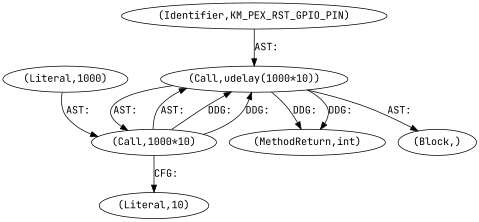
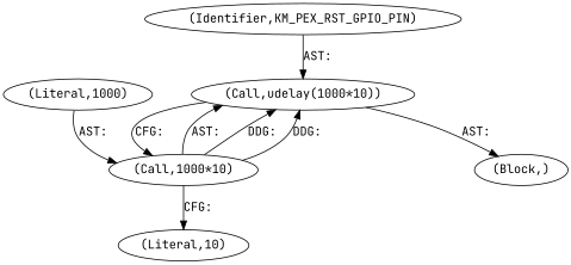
  digraph {
    fontname="JetBrains Mono"
    node [fontname="JetBrains Mono"]
    edge [fontname="JetBrains Mono"]
    n1 [label="(Call,udelay(1000*10))"]
    n2 [label="(Call,1000*10)"]
    n3 [label="(Block,)"]
-   n4 [label="(MethodReturn,int)"]
    n5 [label="(Literal,10)"]
    n6 [label="(Identifier,KM_PEX_RST_GPIO_PIN)"]
    n7 [label="(Literal,1000)"]
-   n1 -> n2 [label="AST: "]
+   n1 -> n2 [label="CFG: "]
    n1 -> n3 [label="AST: "]
-   n1 -> n4 [label="DDG: "]
-   n1 -> n4 [label="DDG: "]
    n2 -> n1 [label="AST: "]
    n2 -> n1 [label="DDG: "]
    n2 -> n1 [label="DDG: "]
    n2 -> n5 [label="CFG: "]
    n6 -> n1 [label="AST: "]
    n7 -> n2 [label="AST: "]
  }
